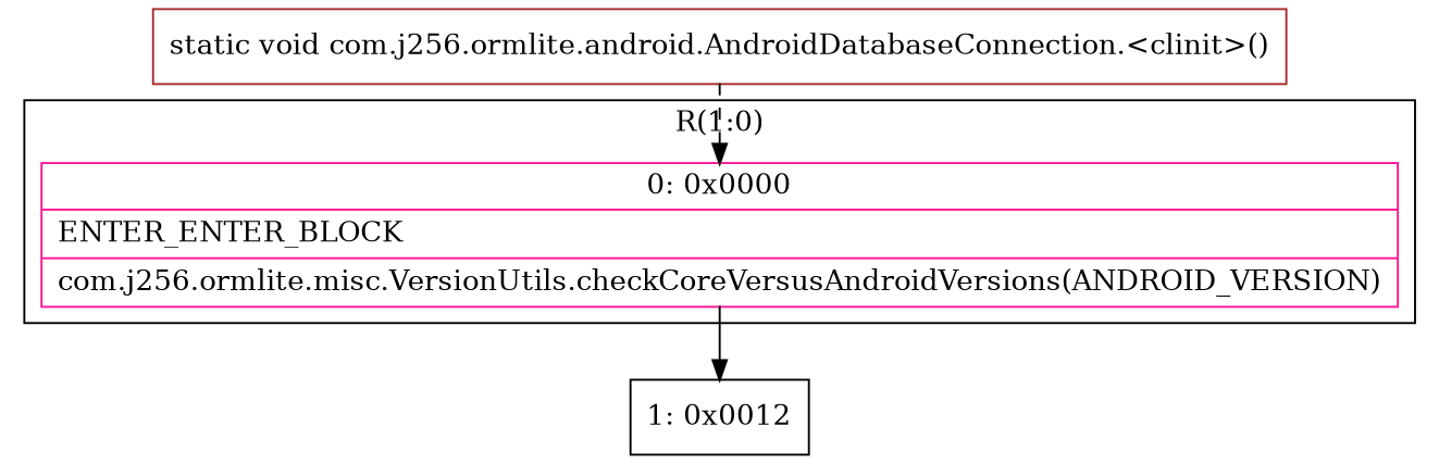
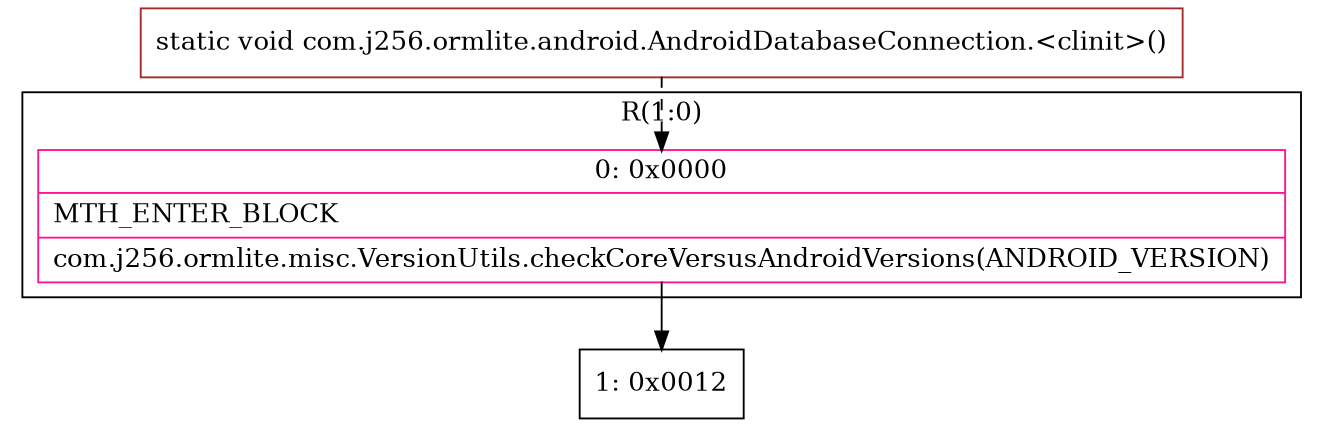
  digraph {
    node [shape=record]
    edge [color=black]
-   n1 [color=deeppink label="{0\:\ 0x0000|ENTER_ENTER_BLOCK\l|com.j256.ormlite.misc.VersionUtils.checkCoreVersusAndroidVersions(ANDROID_VERSION)\l}"]
+   n1 [color=deeppink label="{0\:\ 0x0000|MTH_ENTER_BLOCK\l|com.j256.ormlite.misc.VersionUtils.checkCoreVersusAndroidVersions(ANDROID_VERSION)\l}"]
    n2 [color=black label="{1\:\ 0x0012}"]
    n3 [label="{static void com.j256.ormlite.android.AndroidDatabaseConnection.\<clinit\>() }" color=brown]
    subgraph cluster_1 {
      label="R(1:0)"
      n1
    }
    n1 -> n2 [style=solid]
    n3 -> n1 [style=dashed]
  }
